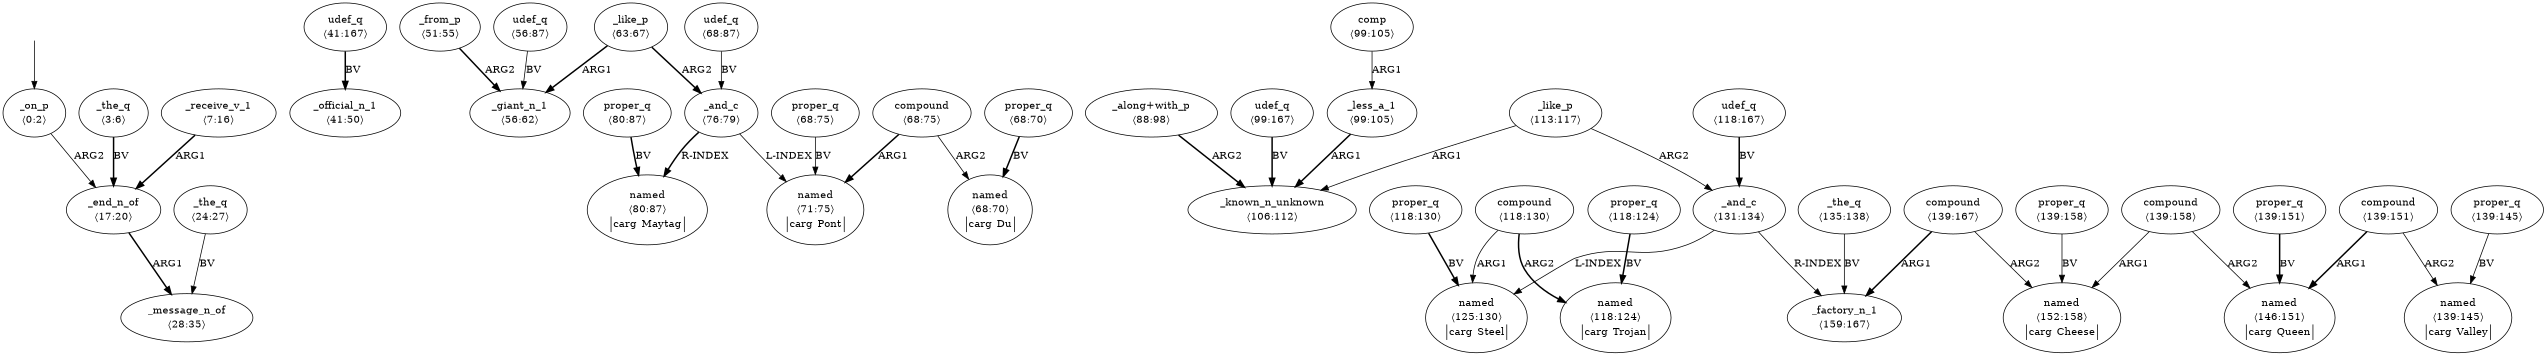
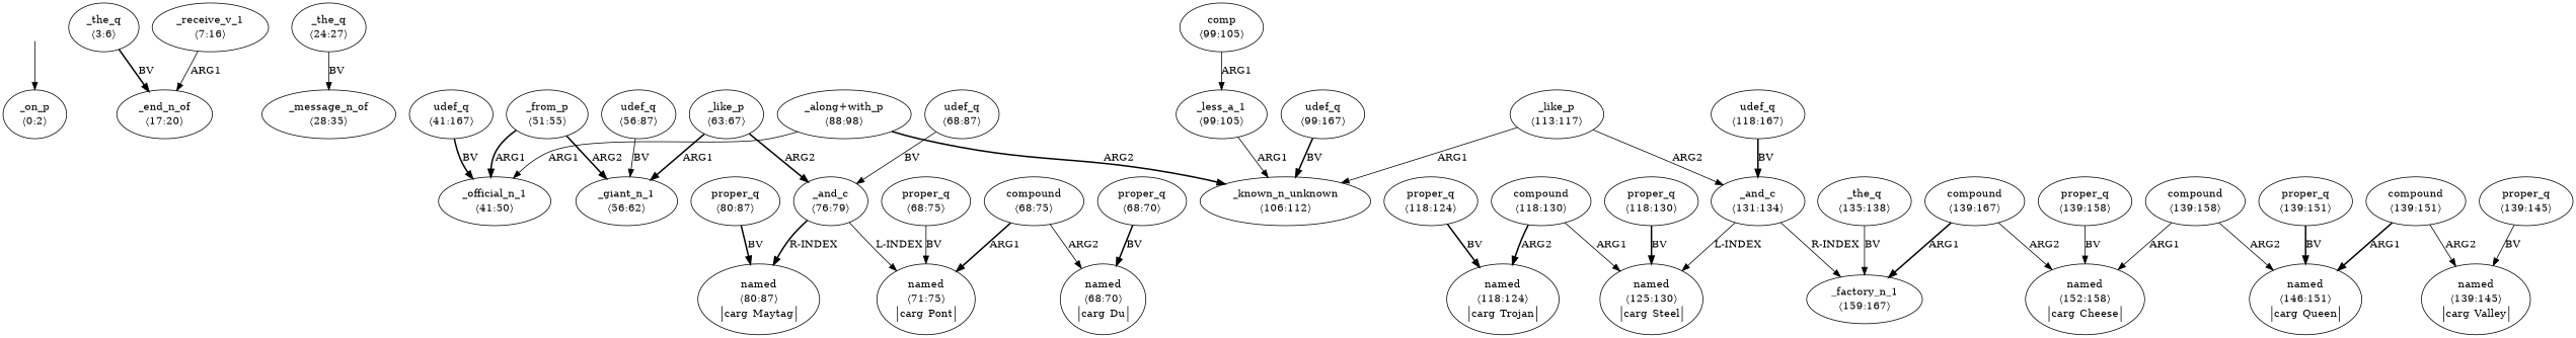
  digraph {
    edge [style=solid]
    top [style=invis]
    n2 [label=<<table align="center" border="0" cellspacing="0"><tr><td colspan="2">_on_p</td></tr><tr><td colspan="2">〈0:2〉</td></tr></table>>]
    n3 [label=<<table align="center" border="0" cellspacing="0"><tr><td colspan="2">_end_n_of</td></tr><tr><td colspan="2">〈17:20〉</td></tr></table>>]
    n4 [label=<<table align="center" border="0" cellspacing="0"><tr><td colspan="2">_message_n_of</td></tr><tr><td colspan="2">〈28:35〉</td></tr></table>>]
    n5 [label=<<table align="center" border="0" cellspacing="0"><tr><td colspan="2">_official_n_1</td></tr><tr><td colspan="2">〈41:50〉</td></tr></table>>]
    n6 [label=<<table align="center" border="0" cellspacing="0"><tr><td colspan="2">_the_q</td></tr><tr><td colspan="2">〈3:6〉</td></tr></table>>]
    n7 [label=<<table align="center" border="0" cellspacing="0"><tr><td colspan="2">_receive_v_1</td></tr><tr><td colspan="2">〈7:16〉</td></tr></table>>]
    n8 [label=<<table align="center" border="0" cellspacing="0"><tr><td colspan="2">_the_q</td></tr><tr><td colspan="2">〈24:27〉</td></tr></table>>]
    n9 [label=<<table align="center" border="0" cellspacing="0"><tr><td colspan="2">udef_q</td></tr><tr><td colspan="2">〈41:167〉</td></tr></table>>]
    n10 [label=<<table align="center" border="0" cellspacing="0"><tr><td colspan="2">_from_p</td></tr><tr><td colspan="2">〈51:55〉</td></tr></table>>]
    n11 [label=<<table align="center" border="0" cellspacing="0"><tr><td colspan="2">_giant_n_1</td></tr><tr><td colspan="2">〈56:62〉</td></tr></table>>]
    n12 [label=<<table align="center" border="0" cellspacing="0"><tr><td colspan="2">udef_q</td></tr><tr><td colspan="2">〈56:87〉</td></tr></table>>]
    n13 [label=<<table align="center" border="0" cellspacing="0"><tr><td colspan="2">_like_p</td></tr><tr><td colspan="2">〈63:67〉</td></tr></table>>]
    n14 [label=<<table align="center" border="0" cellspacing="0"><tr><td colspan="2">_and_c</td></tr><tr><td colspan="2">〈76:79〉</td></tr></table>>]
    n15 [label=<<table align="center" border="0" cellspacing="0"><tr><td colspan="2">named</td></tr><tr><td colspan="2">〈71:75〉</td></tr><tr><td sides="l" border="1" align="left">carg</td><td sides="r" border="1" align="left">Pont</td></tr></table>>]
    n16 [label=<<table align="center" border="0" cellspacing="0"><tr><td colspan="2">named</td></tr><tr><td colspan="2">〈80:87〉</td></tr><tr><td sides="l" border="1" align="left">carg</td><td sides="r" border="1" align="left">Maytag</td></tr></table>>]
    n17 [label=<<table align="center" border="0" cellspacing="0"><tr><td colspan="2">udef_q</td></tr><tr><td colspan="2">〈68:87〉</td></tr></table>>]
    n18 [label=<<table align="center" border="0" cellspacing="0"><tr><td colspan="2">proper_q</td></tr><tr><td colspan="2">〈68:75〉</td></tr></table>>]
    n19 [label=<<table align="center" border="0" cellspacing="0"><tr><td colspan="2">compound</td></tr><tr><td colspan="2">〈68:75〉</td></tr></table>>]
    n20 [label=<<table align="center" border="0" cellspacing="0"><tr><td colspan="2">named</td></tr><tr><td colspan="2">〈68:70〉</td></tr><tr><td sides="l" border="1" align="left">carg</td><td sides="r" border="1" align="left">Du</td></tr></table>>]
    n21 [label=<<table align="center" border="0" cellspacing="0"><tr><td colspan="2">proper_q</td></tr><tr><td colspan="2">〈68:70〉</td></tr></table>>]
    n22 [label=<<table align="center" border="0" cellspacing="0"><tr><td colspan="2">proper_q</td></tr><tr><td colspan="2">〈80:87〉</td></tr></table>>]
    n23 [label=<<table align="center" border="0" cellspacing="0"><tr><td colspan="2">_along+with_p</td></tr><tr><td colspan="2">〈88:98〉</td></tr></table>>]
    n24 [label=<<table align="center" border="0" cellspacing="0"><tr><td colspan="2">_known_n_unknown</td></tr><tr><td colspan="2">〈106:112〉</td></tr></table>>]
    n25 [label=<<table align="center" border="0" cellspacing="0"><tr><td colspan="2">udef_q</td></tr><tr><td colspan="2">〈99:167〉</td></tr></table>>]
    n26 [label=<<table align="center" border="0" cellspacing="0"><tr><td colspan="2">_less_a_1</td></tr><tr><td colspan="2">〈99:105〉</td></tr></table>>]
    n27 [label=<<table align="center" border="0" cellspacing="0"><tr><td colspan="2">comp</td></tr><tr><td colspan="2">〈99:105〉</td></tr></table>>]
    n28 [label=<<table align="center" border="0" cellspacing="0"><tr><td colspan="2">_like_p</td></tr><tr><td colspan="2">〈113:117〉</td></tr></table>>]
    n29 [label=<<table align="center" border="0" cellspacing="0"><tr><td colspan="2">_and_c</td></tr><tr><td colspan="2">〈131:134〉</td></tr></table>>]
    n30 [label=<<table align="center" border="0" cellspacing="0"><tr><td colspan="2">named</td></tr><tr><td colspan="2">〈125:130〉</td></tr><tr><td sides="l" border="1" align="left">carg</td><td sides="r" border="1" align="left">Steel</td></tr></table>>]
    n31 [label=<<table align="center" border="0" cellspacing="0"><tr><td colspan="2">_factory_n_1</td></tr><tr><td colspan="2">〈159:167〉</td></tr></table>>]
    n32 [label=<<table align="center" border="0" cellspacing="0"><tr><td colspan="2">udef_q</td></tr><tr><td colspan="2">〈118:167〉</td></tr></table>>]
    n33 [label=<<table align="center" border="0" cellspacing="0"><tr><td colspan="2">proper_q</td></tr><tr><td colspan="2">〈118:130〉</td></tr></table>>]
    n34 [label=<<table align="center" border="0" cellspacing="0"><tr><td colspan="2">compound</td></tr><tr><td colspan="2">〈118:130〉</td></tr></table>>]
    n35 [label=<<table align="center" border="0" cellspacing="0"><tr><td colspan="2">named</td></tr><tr><td colspan="2">〈118:124〉</td></tr><tr><td sides="l" border="1" align="left">carg</td><td sides="r" border="1" align="left">Trojan</td></tr></table>>]
    n36 [label=<<table align="center" border="0" cellspacing="0"><tr><td colspan="2">proper_q</td></tr><tr><td colspan="2">〈118:124〉</td></tr></table>>]
    n37 [label=<<table align="center" border="0" cellspacing="0"><tr><td colspan="2">_the_q</td></tr><tr><td colspan="2">〈135:138〉</td></tr></table>>]
    n38 [label=<<table align="center" border="0" cellspacing="0"><tr><td colspan="2">compound</td></tr><tr><td colspan="2">〈139:167〉</td></tr></table>>]
    n39 [label=<<table align="center" border="0" cellspacing="0"><tr><td colspan="2">named</td></tr><tr><td colspan="2">〈152:158〉</td></tr><tr><td sides="l" border="1" align="left">carg</td><td sides="r" border="1" align="left">Cheese</td></tr></table>>]
    n40 [label=<<table align="center" border="0" cellspacing="0"><tr><td colspan="2">proper_q</td></tr><tr><td colspan="2">〈139:158〉</td></tr></table>>]
    n41 [label=<<table align="center" border="0" cellspacing="0"><tr><td colspan="2">compound</td></tr><tr><td colspan="2">〈139:158〉</td></tr></table>>]
    n42 [label=<<table align="center" border="0" cellspacing="0"><tr><td colspan="2">named</td></tr><tr><td colspan="2">〈146:151〉</td></tr><tr><td sides="l" border="1" align="left">carg</td><td sides="r" border="1" align="left">Queen</td></tr></table>>]
    n43 [label=<<table align="center" border="0" cellspacing="0"><tr><td colspan="2">proper_q</td></tr><tr><td colspan="2">〈139:151〉</td></tr></table>>]
    n44 [label=<<table align="center" border="0" cellspacing="0"><tr><td colspan="2">compound</td></tr><tr><td colspan="2">〈139:151〉</td></tr></table>>]
    n45 [label=<<table align="center" border="0" cellspacing="0"><tr><td colspan="2">named</td></tr><tr><td colspan="2">〈139:145〉</td></tr><tr><td sides="l" border="1" align="left">carg</td><td sides="r" border="1" align="left">Valley</td></tr></table>>]
    n46 [label=<<table align="center" border="0" cellspacing="0"><tr><td colspan="2">proper_q</td></tr><tr><td colspan="2">〈139:145〉</td></tr></table>>]
    top -> n2
-   n2 -> n3 [label=ARG2]
-   n3 -> n4 [label=ARG1 style=bold]
    n6 -> n3 [label=BV style=bold]
-   n7 -> n3 [label=ARG1 style=bold]
+   n7 -> n3 [label=ARG1]
    n8 -> n4 [label=BV]
    n9 -> n5 [label=BV style=bold]
+   n10 -> n5 [label=ARG1 style=bold]
    n10 -> n11 [label=ARG2 style=bold]
    n12 -> n11 [label=BV]
    n13 -> n11 [label=ARG1 style=bold]
    n13 -> n14 [label=ARG2 style=bold]
    n14 -> n15 [label="L-INDEX"]
    n14 -> n16 [label="R-INDEX" style=bold]
    n17 -> n14 [label=BV]
    n18 -> n15 [label=BV]
    n19 -> n15 [label=ARG1 style=bold]
    n19 -> n20 [label=ARG2]
    n21 -> n20 [label=BV style=bold]
    n22 -> n16 [label=BV style=bold]
+   n23 -> n5 [label=ARG1]
    n23 -> n24 [label=ARG2 style=bold]
    n25 -> n24 [label=BV style=bold]
-   n26 -> n24 [label=ARG1 style=bold]
+   n26 -> n24 [label=ARG1]
    n27 -> n26 [label=ARG1]
    n28 -> n24 [label=ARG1]
    n28 -> n29 [label=ARG2]
    n29 -> n30 [label="L-INDEX"]
    n29 -> n31 [label="R-INDEX"]
    n32 -> n29 [label=BV style=bold]
    n33 -> n30 [label=BV style=bold]
    n34 -> n30 [label=ARG1]
    n34 -> n35 [label=ARG2 style=bold]
    n36 -> n35 [label=BV style=bold]
    n37 -> n31 [label=BV]
    n38 -> n31 [label=ARG1 style=bold]
    n38 -> n39 [label=ARG2]
    n40 -> n39 [label=BV]
    n41 -> n39 [label=ARG1]
    n41 -> n42 [label=ARG2]
    n43 -> n42 [label=BV style=bold]
    n44 -> n42 [label=ARG1 style=bold]
    n44 -> n45 [label=ARG2]
    n46 -> n45 [label=BV]
  }
